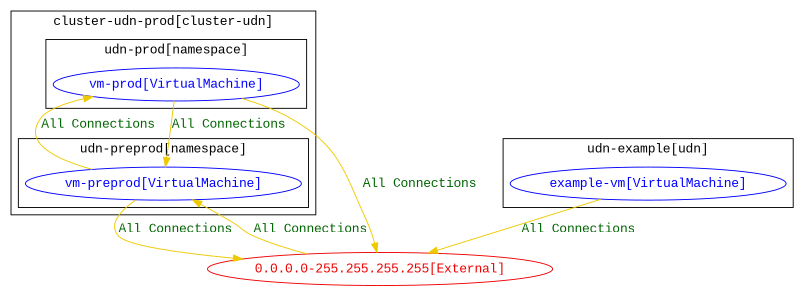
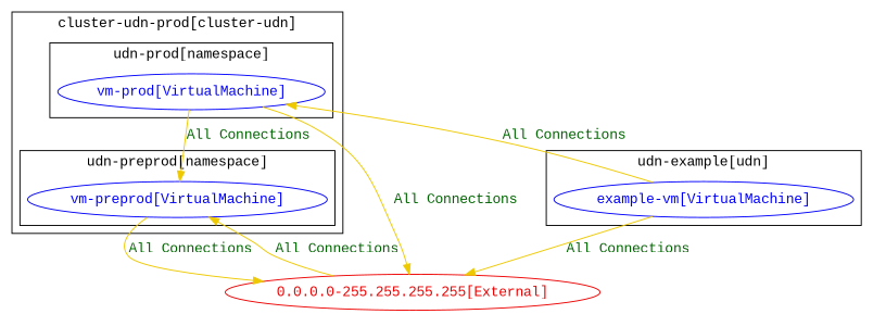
  digraph {
    fontname="Liberation Mono"
    node [color=blue fontcolor=blue fontname="Liberation Mono"]
    edge [color=gold2 fontcolor=darkgreen fontname="Liberation Mono" weight=1]
    n1 [label="vm-preprod[VirtualMachine]"]
    n2 [label="vm-prod[VirtualMachine]"]
    n3 [label="example-vm[VirtualMachine]"]
    n4 [color=red2 fontcolor=red2 label="0.0.0.0-255.255.255.255[External]"]
    subgraph cluster_1 {
      label="cluster-udn-prod[cluster-udn]"
      subgraph cluster_2 {
        color=black
        fontcolor=black
        label="udn-preprod[namespace]"
        n1
      }
      subgraph cluster_3 {
        color=black
        fontcolor=black
        label="udn-prod[namespace]"
        n2
      }
    }
    subgraph cluster_4 {
      color=black
      fontcolor=black
      label="udn-example[udn]"
      n3
    }
-   n1 -> n2 [label="All Connections" weight=0.5]
+   n3 -> n2 [label="All Connections" weight=0.5]
    n1 -> n4 [label="All Connections"]
    n2 -> n1 [label="All Connections"]
    n2 -> n4 [label="All Connections"]
    n3 -> n4 [label="All Connections"]
    n4 -> n1 [label="All Connections" weight=0.5]
  }
